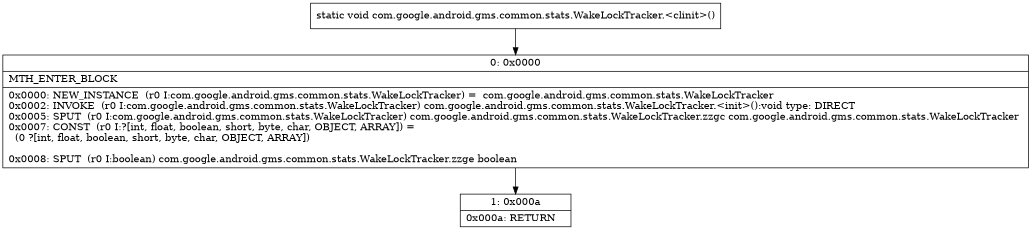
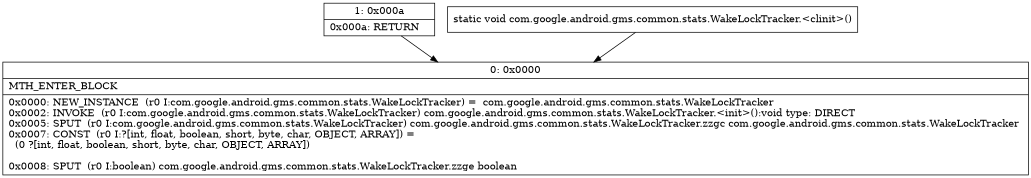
  digraph {
    node [shape=record]
    n1 [label="{0\:\ 0x0000|MTH_ENTER_BLOCK\l|0x0000: NEW_INSTANCE  (r0 I:com.google.android.gms.common.stats.WakeLockTracker) =  com.google.android.gms.common.stats.WakeLockTracker \l0x0002: INVOKE  (r0 I:com.google.android.gms.common.stats.WakeLockTracker) com.google.android.gms.common.stats.WakeLockTracker.\<init\>():void type: DIRECT \l0x0005: SPUT  (r0 I:com.google.android.gms.common.stats.WakeLockTracker) com.google.android.gms.common.stats.WakeLockTracker.zzgc com.google.android.gms.common.stats.WakeLockTracker \l0x0007: CONST  (r0 I:?[int, float, boolean, short, byte, char, OBJECT, ARRAY]) = \l  (0 ?[int, float, boolean, short, byte, char, OBJECT, ARRAY])\l \l0x0008: SPUT  (r0 I:boolean) com.google.android.gms.common.stats.WakeLockTracker.zzge boolean \l}"]
    n2 [label="{1\:\ 0x000a|0x000a: RETURN   \l}"]
    n3 [label="{static void com.google.android.gms.common.stats.WakeLockTracker.\<clinit\>() }"]
-   n1 -> n2
+   n2 -> n1
    n3 -> n1
  }
